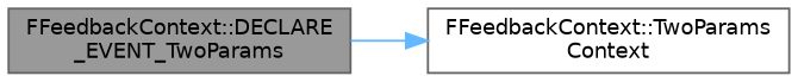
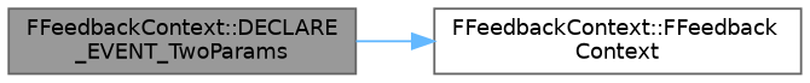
  digraph {
    rankdir=LR
    fontname="DejaVu Sans"
    node [fontname="DejaVu Sans" fontsize=10 shape=box style=filled]
    n1 [color=gray40 fillcolor=grey60 fontcolor=black height=0.2 label="FFeedbackContext::DECLARE\l_EVENT_TwoParams" width=0.4]
-   n2 [color=grey40 fillcolor=white height=0.2 label="FFeedbackContext::TwoParams\lContext" width=0.4]
+   n2 [color=grey40 fillcolor=white height=0.2 label="FFeedbackContext::FFeedback\lContext" width=0.4]
    n1 -> n2 [color=steelblue1 fontname="DejaVu Sans" fontsize=10 labelfontname=Helvetica labelfontsize=10 style=solid]
  }
